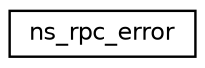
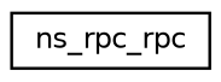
  digraph {
    rankdir=TB
-   n1 [color=black fillcolor=white fontname=Helvetica fontsize=10 height=0.2 label=ns_rpc_error shape=record style=filled width=0.4]
+   n1 [color=black fillcolor=white fontname=Helvetica fontsize=10 height=0.2 label=ns_rpc_rpc shape=record style=filled width=0.4]
  }
